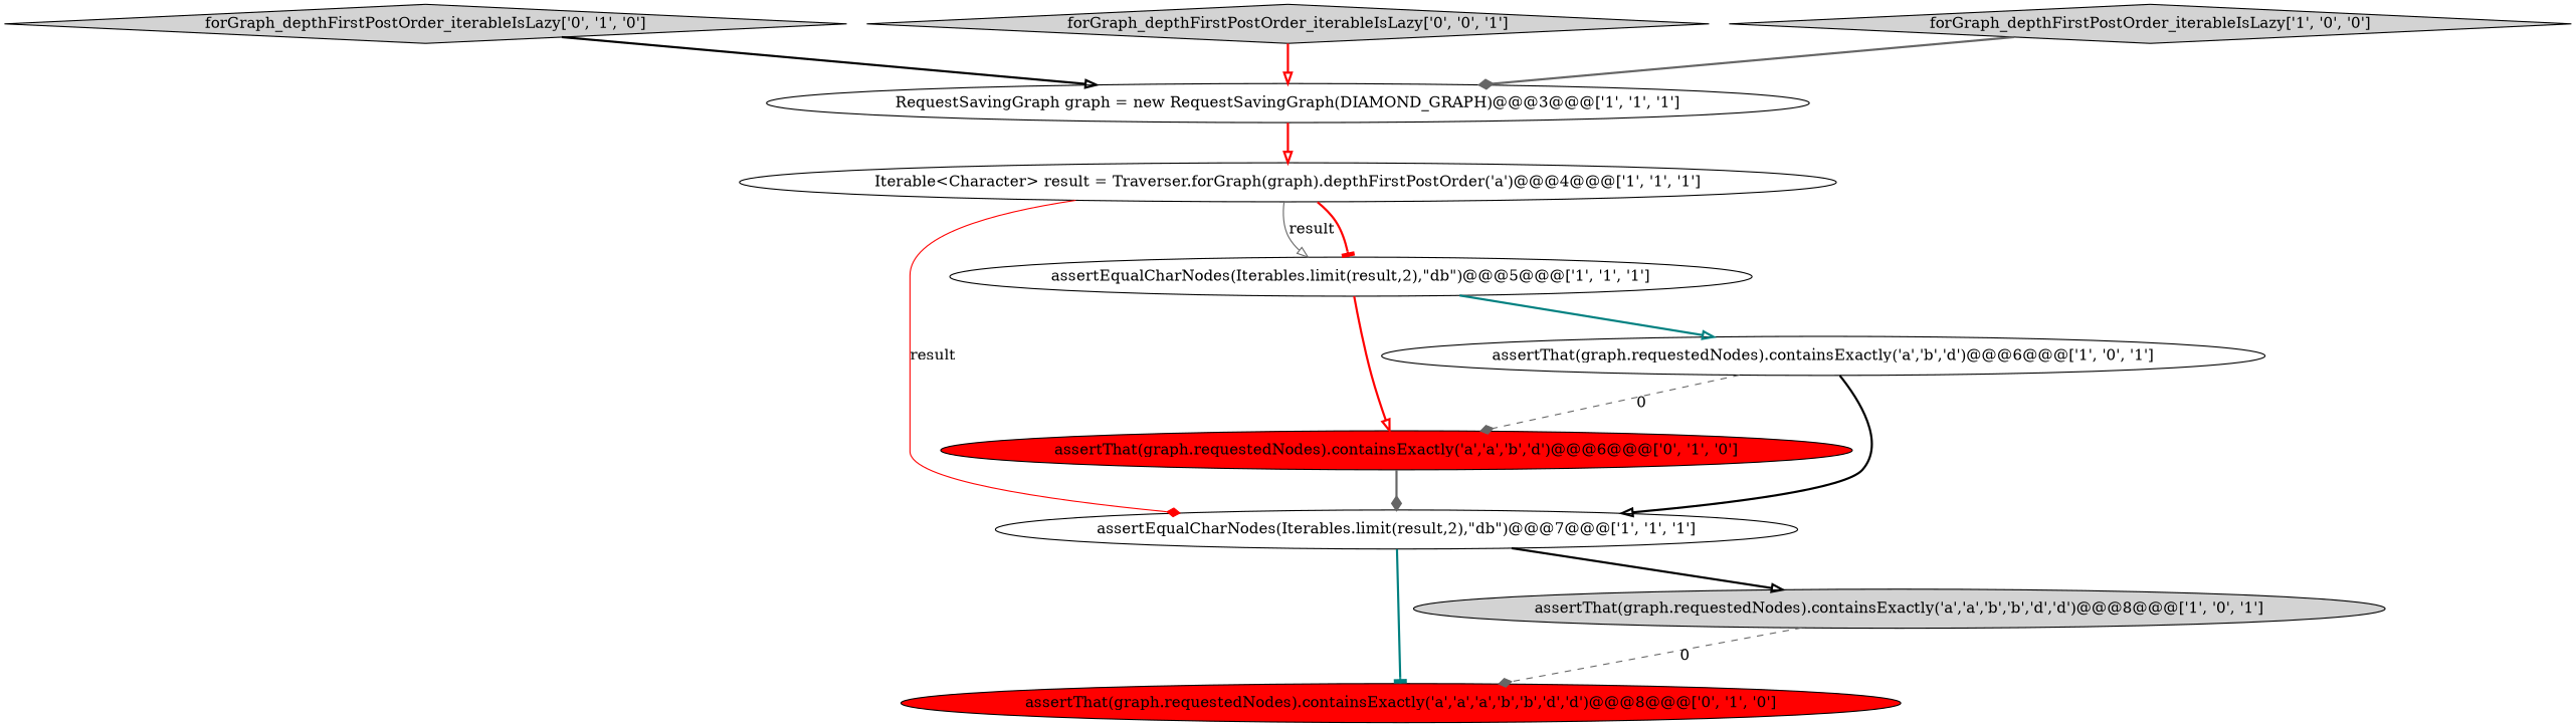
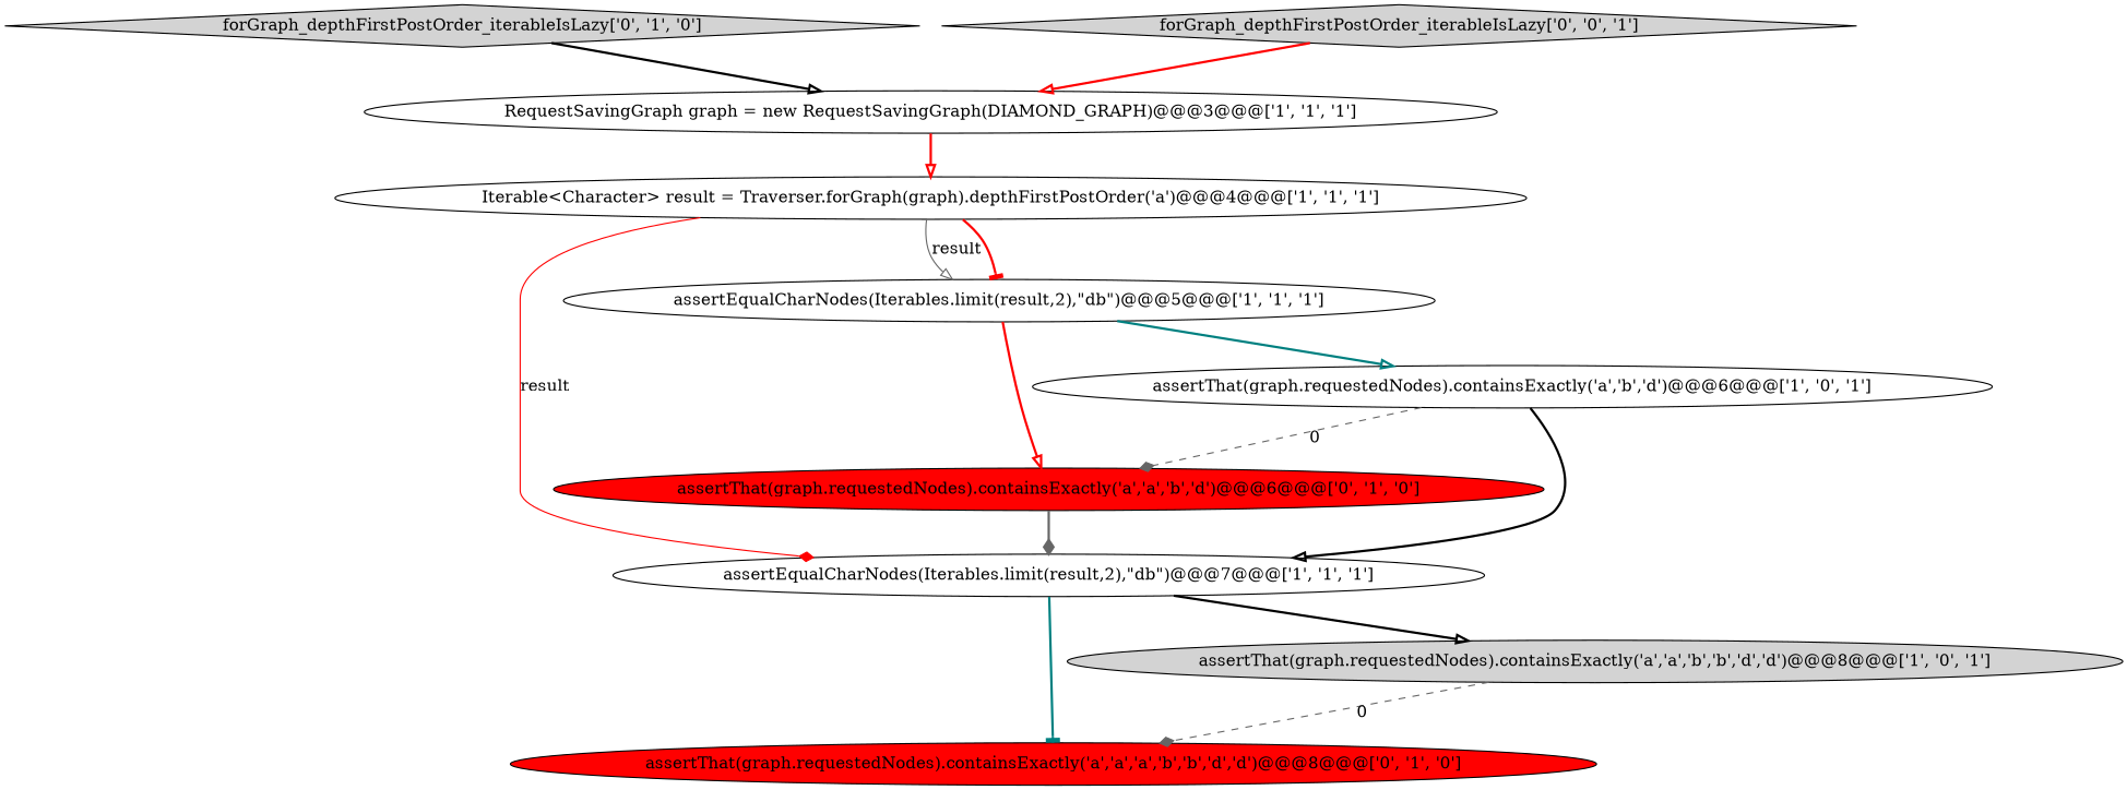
  digraph {
    node [fillcolor=white shape=ellipse style=filled]
    edge [style=bold color=gray40 arrowhead=onormal]
    n1 [fillcolor=red label="assertThat(graph.requestedNodes).containsExactly('a','a','a','b','b','d','d')@@@8@@@['0', '1', '0']"]
    n2 [fillcolor=red label="assertThat(graph.requestedNodes).containsExactly('a','a','b','d')@@@6@@@['0', '1', '0']"]
    n3 [label="assertEqualCharNodes(Iterables.limit(result,2),\"db\")@@@7@@@['1', '1', '1']"]
    n4 [label="assertEqualCharNodes(Iterables.limit(result,2),\"db\")@@@5@@@['1', '1', '1']"]
    n5 [label="assertThat(graph.requestedNodes).containsExactly('a','b','d')@@@6@@@['1', '0', '1']"]
    n6 [label="Iterable<Character> result = Traverser.forGraph(graph).depthFirstPostOrder('a')@@@4@@@['1', '1', '1']"]
    n7 [fillcolor=lightgray label="forGraph_depthFirstPostOrder_iterableIsLazy['0', '1', '0']" shape=diamond]
    n8 [label="RequestSavingGraph graph = new RequestSavingGraph(DIAMOND_GRAPH)@@@3@@@['1', '1', '1']"]
    n9 [fillcolor=lightgray label="forGraph_depthFirstPostOrder_iterableIsLazy['0', '0', '1']" shape=diamond]
    n10 [fillcolor=lightgray label="assertThat(graph.requestedNodes).containsExactly('a','a','b','b','d','d')@@@8@@@['1', '0', '1']"]
-   n11 [fillcolor=lightgray label="forGraph_depthFirstPostOrder_iterableIsLazy['1', '0', '0']" shape=diamond]
    n2 -> n3 [arrowhead=diamond]
    n3 -> n1 [color=teal arrowhead=tee]
    n3 -> n10 [color=black]
    n4 -> n2 [color=red]
    n4 -> n5 [color=teal]
    n5 -> n2 [label=0 style=dashed arrowhead=diamond]
    n5 -> n3 [color=black]
    n6 -> n3 [label=result style=solid color=red arrowhead=diamond]
    n6 -> n4 [label=result style=solid]
    n6 -> n4 [color=red arrowhead=tee]
    n7 -> n8 [color=black]
    n8 -> n6 [color=red]
    n9 -> n8 [color=red]
    n10 -> n1 [label=0 style=dashed arrowhead=diamond]
-   n11 -> n8 [arrowhead=diamond]
  }
